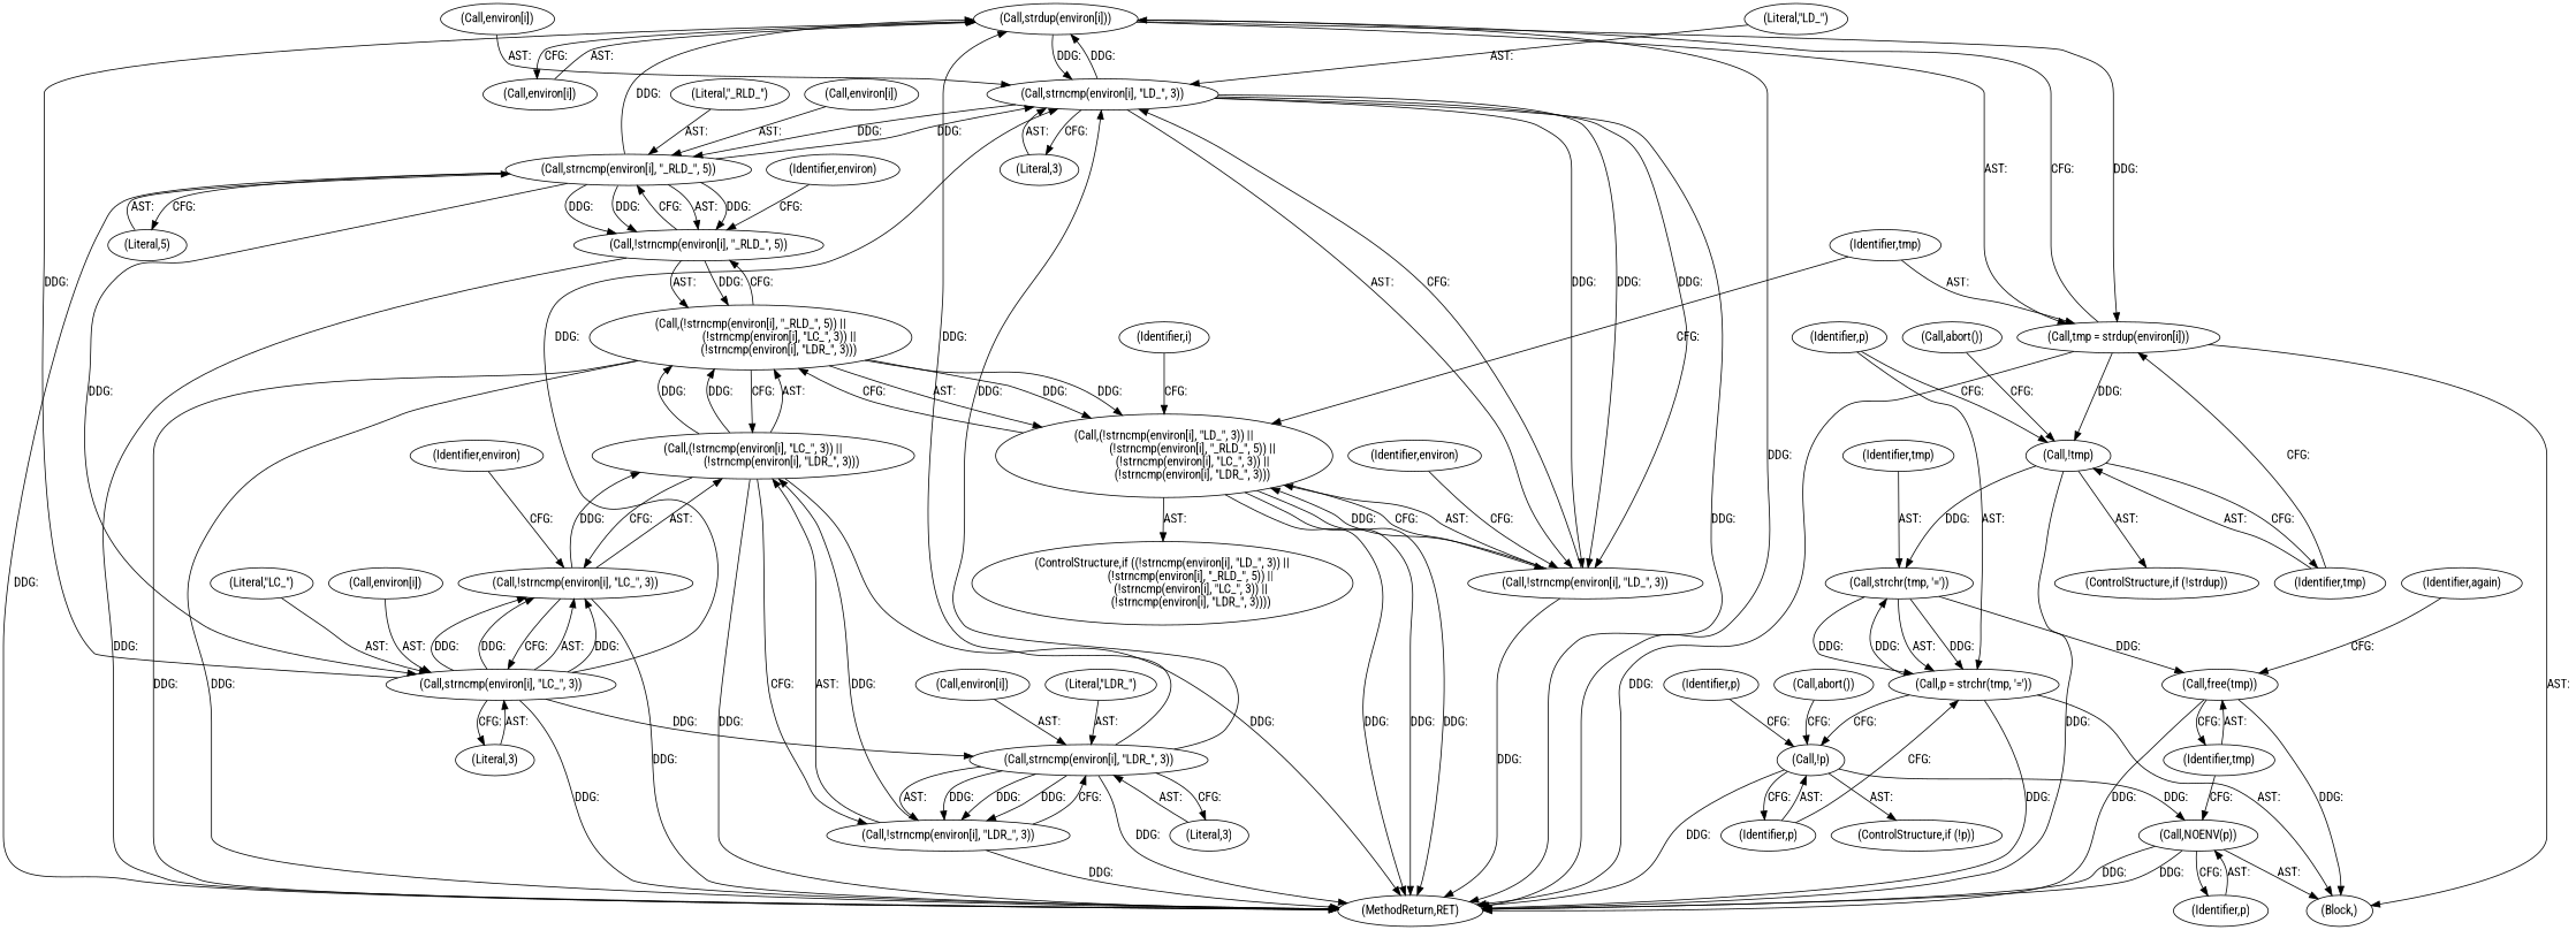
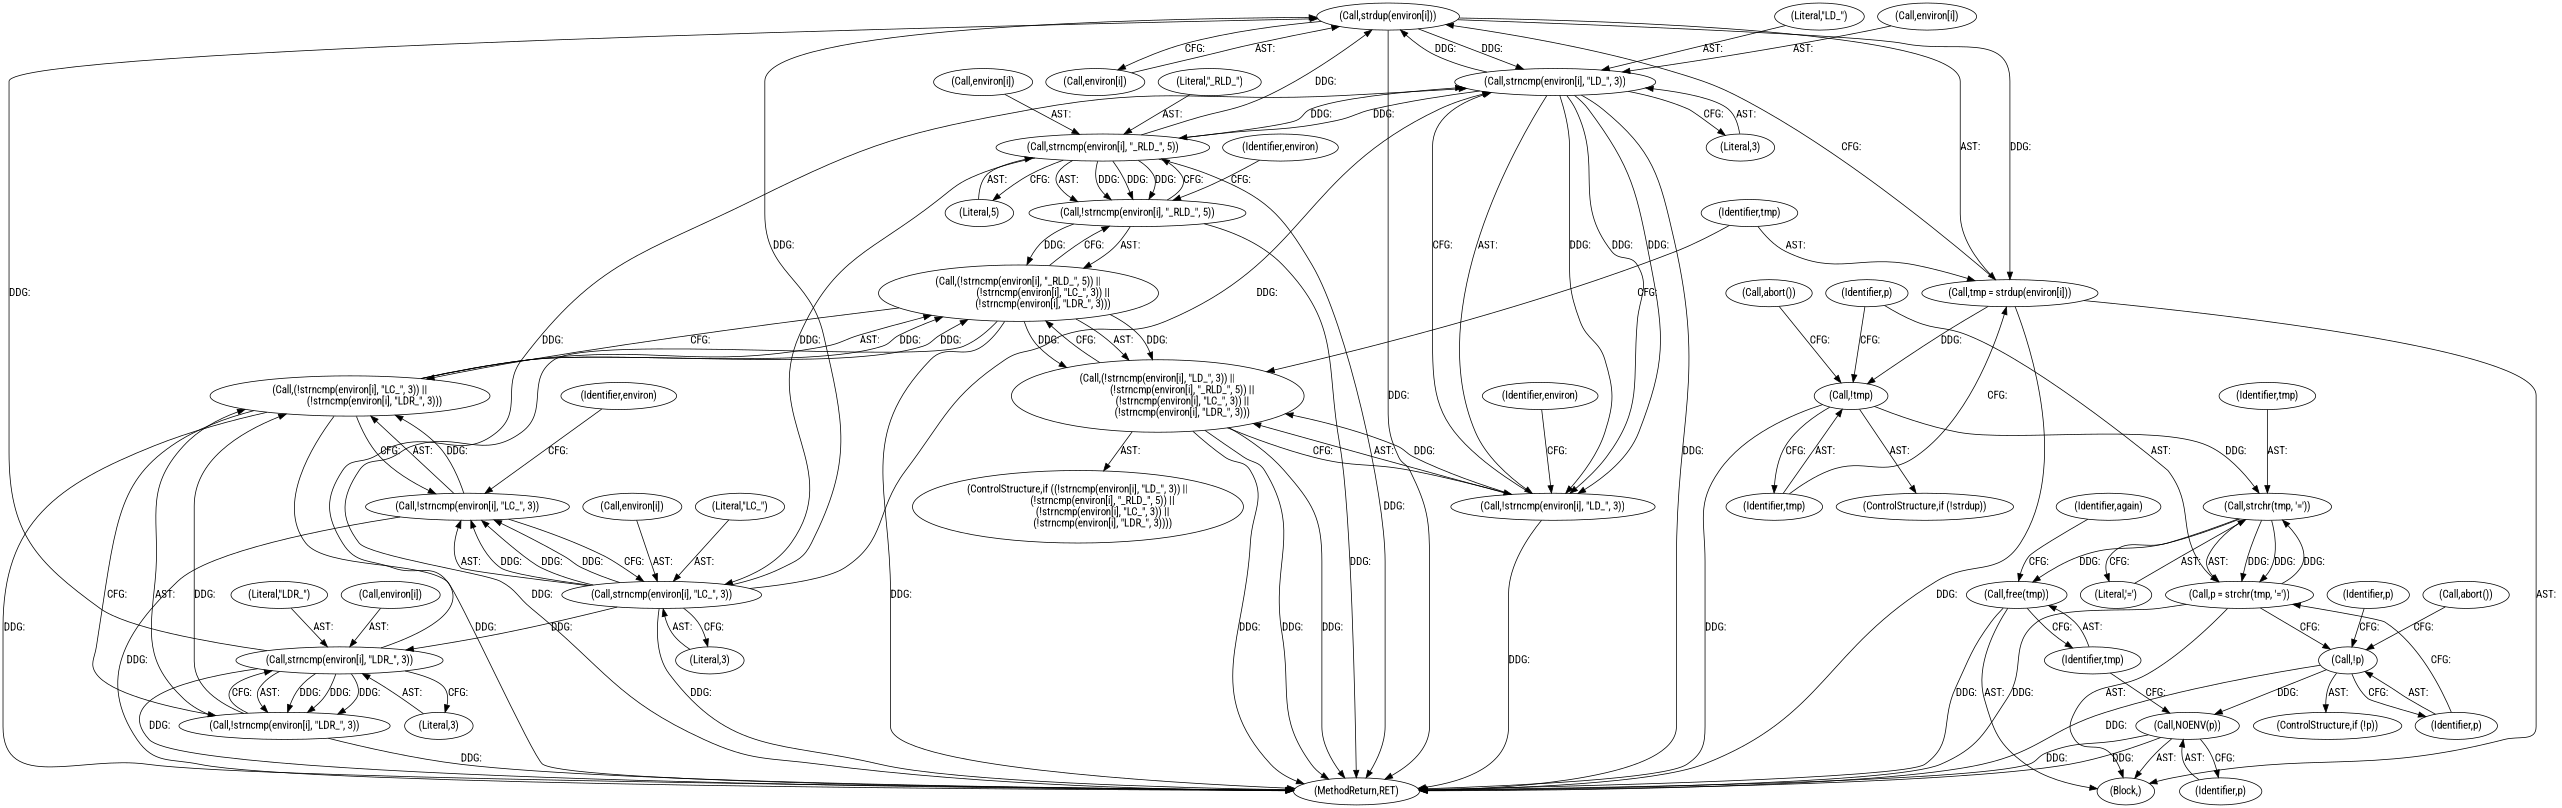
  digraph {
    fontname="Roboto Condensed"
    node [fontname="Roboto Condensed"]
    edge [fontname="Roboto Condensed"]
    n1 [label="(Call,strdup(environ[i]))"]
    n2 [label="(Call,strncmp(environ[i], \"LD_\", 3))"]
    n3 [label="(Call,tmp = strdup(environ[i]))"]
    n4 [label="(MethodReturn,RET)"]
    n5 [label="(Call,environ[i])"]
    n6 [label="(Call,strncmp(environ[i], \"_RLD_\", 5))"]
    n7 [label="(Call,!strncmp(environ[i], \"LD_\", 3))"]
    n8 [label="(Literal,3)"]
    n9 [label="(Call,!tmp)"]
    n10 [label="(Block,)"]
    n11 [label="(Call,strncmp(environ[i], \"LC_\", 3))"]
    n12 [label="(Call,strncmp(environ[i], \"LDR_\", 3))"]
    n13 [label="(Call,!strncmp(environ[i], \"LC_\", 3))"]
    n14 [label="(Literal,3)"]
    n15 [label="(Call,!strncmp(environ[i], \"LDR_\", 3))"]
    n16 [label="(Literal,3)"]
    n17 [label="(Call,(!strncmp(environ[i], \"LC_\", 3)) ||\n                      (!strncmp(environ[i], \"LDR_\", 3)))"]
    n18 [label="(Call,!strncmp(environ[i], \"_RLD_\", 5))"]
    n19 [label="(Literal,5)"]
    n20 [label="(Call,(!strncmp(environ[i], \"_RLD_\", 5)) ||\n                      (!strncmp(environ[i], \"LC_\", 3)) ||\n                      (!strncmp(environ[i], \"LDR_\", 3)))"]
    n21 [label="(Call,(!strncmp(environ[i], \"LD_\", 3)) ||\n                      (!strncmp(environ[i], \"_RLD_\", 5)) ||\n                      (!strncmp(environ[i], \"LC_\", 3)) ||\n                      (!strncmp(environ[i], \"LDR_\", 3)))"]
    n22 [label="(ControlStructure,if ((!strncmp(environ[i], \"LD_\", 3)) ||\n                      (!strncmp(environ[i], \"_RLD_\", 5)) ||\n                      (!strncmp(environ[i], \"LC_\", 3)) ||\n                      (!strncmp(environ[i], \"LDR_\", 3))))"]
    n23 [label="(Call,strchr(tmp, '='))"]
    n24 [label="(ControlStructure,if (!strdup))"]
    n25 [label="(Identifier,tmp)"]
    n26 [label="(Call,p = strchr(tmp, '='))"]
    n27 [label="(Call,free(tmp))"]
+   n28 [label="(Literal,'=')"]
    n29 [label="(Call,!p)"]
    n30 [label="(Identifier,tmp)"]
    n31 [label="(Call,NOENV(p))"]
    n32 [label="(Identifier,p)"]
    n33 [label="(ControlStructure,if (!p))"]
    n34 [label="(Identifier,p)"]
    n35 [label="(Identifier,tmp)"]
    n36 [label="(Identifier,tmp)"]
    n37 [label="(Literal,\"LD_\")"]
    n38 [label="(Identifier,environ)"]
    n39 [label="(Call,abort())"]
    n40 [label="(Call,environ[i])"]
    n41 [label="(Identifier,p)"]
    n42 [label="(Identifier,p)"]
    n43 [label="(Call,environ[i])"]
    n44 [label="(Call,environ[i])"]
    n45 [label="(Call,environ[i])"]
    n46 [label="(Call,abort())"]
    n47 [label="(Literal,\"_RLD_\")"]
    n48 [label="(Identifier,environ)"]
    n49 [label="(Literal,\"LC_\")"]
    n50 [label="(Literal,\"LDR_\")"]
    n51 [label="(Identifier,environ)"]
-   n52 [label="(Identifier,i)"]
    n53 [label="(Identifier,again)"]
    n1 -> n2 [label="DDG: "]
    n1 -> n3 [label="AST: "]
    n1 -> n3 [label="DDG: "]
    n1 -> n4 [label="DDG: "]
    n1 -> n5 [label="CFG: "]
    n2 -> n1 [label="DDG: "]
    n2 -> n4 [label="DDG: "]
    n2 -> n6 [label="DDG: "]
    n2 -> n7 [label="AST: "]
    n2 -> n7 [label="DDG: "]
    n2 -> n7 [label="DDG: "]
    n2 -> n7 [label="DDG: "]
    n2 -> n8 [label="CFG: "]
    n3 -> n1 [label="CFG: "]
    n3 -> n4 [label="DDG: "]
    n3 -> n9 [label="DDG: "]
    n3 -> n10 [label="AST: "]
    n5 -> n1 [label="AST: "]
    n6 -> n1 [label="DDG: "]
    n6 -> n2 [label="DDG: "]
    n6 -> n4 [label="DDG: "]
    n6 -> n11 [label="DDG: "]
    n6 -> n18 [label="AST: "]
    n6 -> n18 [label="DDG: "]
    n6 -> n18 [label="DDG: "]
    n6 -> n18 [label="DDG: "]
    n6 -> n19 [label="CFG: "]
    n7 -> n2 [label="CFG: "]
    n7 -> n4 [label="DDG: "]
    n7 -> n21 [label="AST: "]
    n7 -> n21 [label="DDG: "]
    n8 -> n2 [label="AST: "]
    n9 -> n4 [label="DDG: "]
    n9 -> n23 [label="DDG: "]
    n9 -> n24 [label="AST: "]
    n9 -> n25 [label="CFG: "]
    n11 -> n1 [label="DDG: "]
    n11 -> n2 [label="DDG: "]
    n11 -> n4 [label="DDG: "]
    n11 -> n12 [label="DDG: "]
    n11 -> n13 [label="AST: "]
    n11 -> n13 [label="DDG: "]
    n11 -> n13 [label="DDG: "]
    n11 -> n13 [label="DDG: "]
    n11 -> n14 [label="CFG: "]
    n12 -> n1 [label="DDG: "]
    n12 -> n2 [label="DDG: "]
    n12 -> n4 [label="DDG: "]
    n12 -> n15 [label="AST: "]
    n12 -> n15 [label="DDG: "]
    n12 -> n15 [label="DDG: "]
    n12 -> n15 [label="DDG: "]
    n12 -> n16 [label="CFG: "]
    n13 -> n4 [label="DDG: "]
    n13 -> n11 [label="CFG: "]
    n13 -> n17 [label="AST: "]
    n13 -> n17 [label="DDG: "]
    n14 -> n11 [label="AST: "]
    n15 -> n4 [label="DDG: "]
    n15 -> n12 [label="CFG: "]
    n15 -> n17 [label="AST: "]
    n15 -> n17 [label="DDG: "]
    n16 -> n12 [label="AST: "]
    n17 -> n4 [label="DDG: "]
    n17 -> n4 [label="DDG: "]
    n17 -> n13 [label="CFG: "]
    n17 -> n15 [label="CFG: "]
    n17 -> n20 [label="AST: "]
    n17 -> n20 [label="DDG: "]
    n17 -> n20 [label="DDG: "]
    n18 -> n4 [label="DDG: "]
    n18 -> n6 [label="CFG: "]
    n18 -> n20 [label="AST: "]
    n18 -> n20 [label="DDG: "]
    n19 -> n6 [label="AST: "]
    n20 -> n4 [label="DDG: "]
    n20 -> n4 [label="DDG: "]
    n20 -> n17 [label="CFG: "]
    n20 -> n18 [label="CFG: "]
    n20 -> n21 [label="AST: "]
    n20 -> n21 [label="DDG: "]
    n20 -> n21 [label="DDG: "]
    n21 -> n4 [label="DDG: "]
    n21 -> n4 [label="DDG: "]
    n21 -> n4 [label="DDG: "]
    n21 -> n7 [label="CFG: "]
    n21 -> n20 [label="CFG: "]
    n21 -> n22 [label="AST: "]
    n23 -> n26 [label="AST: "]
    n23 -> n26 [label="DDG: "]
    n23 -> n26 [label="DDG: "]
    n23 -> n27 [label="DDG: "]
+   n23 -> n28 [label="CFG: "]
    n25 -> n3 [label="CFG: "]
    n25 -> n9 [label="AST: "]
    n26 -> n4 [label="DDG: "]
    n26 -> n10 [label="AST: "]
    n26 -> n23 [label="DDG: "]
    n26 -> n29 [label="CFG: "]
    n27 -> n4 [label="DDG: "]
-   n27 -> n10 [label="DDG: "]
+   n27 -> n10 [label="AST: "]
    n27 -> n30 [label="CFG: "]
+   n28 -> n23 [label="AST: "]
    n29 -> n4 [label="DDG: "]
    n29 -> n31 [label="DDG: "]
    n29 -> n32 [label="CFG: "]
    n29 -> n33 [label="AST: "]
    n30 -> n27 [label="AST: "]
    n30 -> n31 [label="CFG: "]
    n31 -> n4 [label="DDG: "]
    n31 -> n4 [label="DDG: "]
    n31 -> n10 [label="AST: "]
    n31 -> n34 [label="CFG: "]
    n32 -> n26 [label="CFG: "]
    n32 -> n29 [label="AST: "]
    n34 -> n31 [label="AST: "]
    n35 -> n23 [label="AST: "]
    n36 -> n3 [label="AST: "]
    n36 -> n21 [label="CFG: "]
    n37 -> n2 [label="AST: "]
    n38 -> n18 [label="CFG: "]
    n39 -> n29 [label="CFG: "]
    n40 -> n6 [label="AST: "]
    n41 -> n9 [label="CFG: "]
    n41 -> n26 [label="AST: "]
    n42 -> n29 [label="CFG: "]
    n43 -> n12 [label="AST: "]
    n44 -> n11 [label="AST: "]
    n45 -> n2 [label="AST: "]
    n46 -> n9 [label="CFG: "]
    n47 -> n6 [label="AST: "]
    n48 -> n13 [label="CFG: "]
    n49 -> n11 [label="AST: "]
    n50 -> n12 [label="AST: "]
    n51 -> n7 [label="CFG: "]
-   n52 -> n21 [label="CFG: "]
    n53 -> n27 [label="CFG: "]
  }
